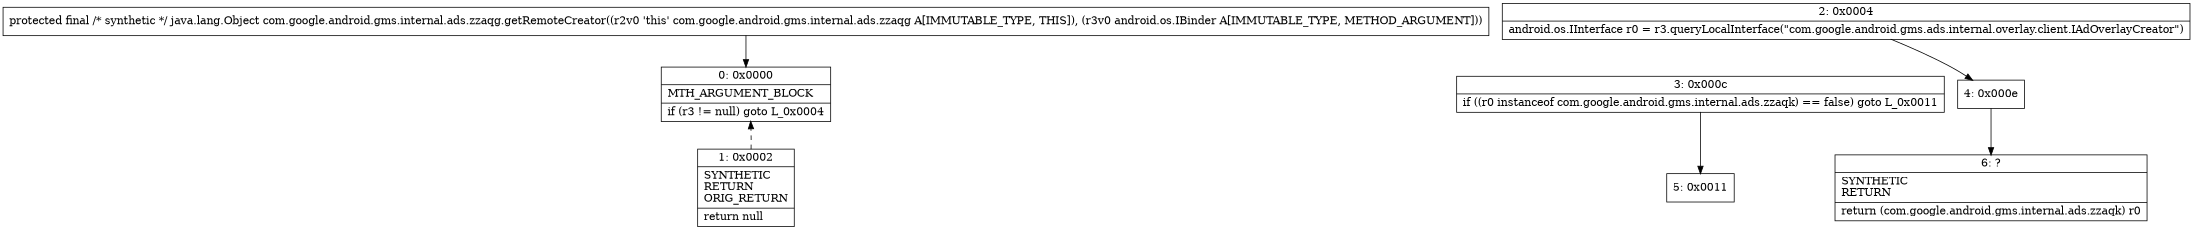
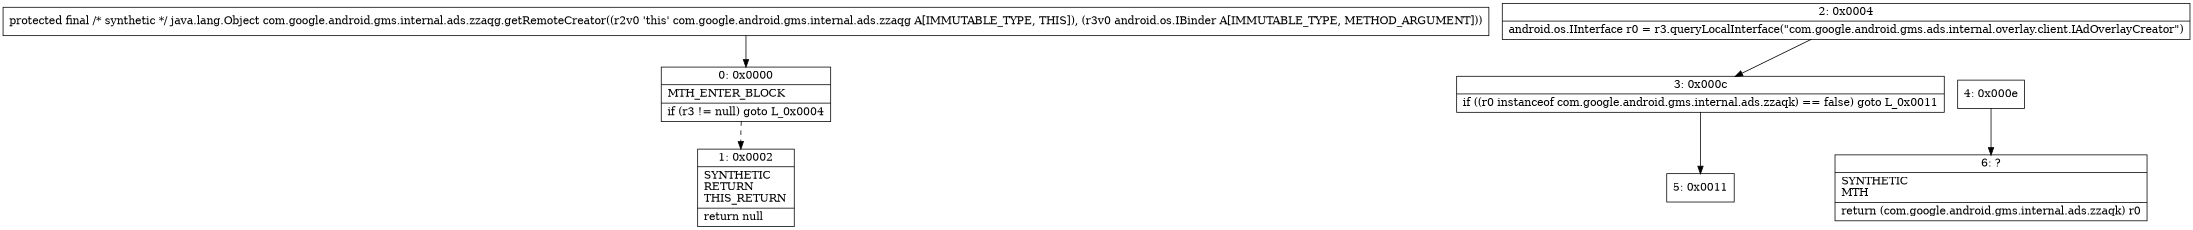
  digraph {
    node [shape=record]
-   n1 [label="{0\:\ 0x0000|MTH_ARGUMENT_BLOCK\l|if (r3 != null) goto L_0x0004\l}"]
-   n2 [label="{1\:\ 0x0002|SYNTHETIC\lRETURN\lORIG_RETURN\l|return null\l}"]
+   n1 [label="{0\:\ 0x0000|MTH_ENTER_BLOCK\l|if (r3 != null) goto L_0x0004\l}"]
+   n2 [label="{1\:\ 0x0002|SYNTHETIC\lRETURN\lTHIS_RETURN\l|return null\l}"]
    n3 [label="{2\:\ 0x0004|android.os.IInterface r0 = r3.queryLocalInterface(\"com.google.android.gms.ads.internal.overlay.client.IAdOverlayCreator\")\l}"]
    n4 [label="{3\:\ 0x000c|if ((r0 instanceof com.google.android.gms.internal.ads.zzaqk) == false) goto L_0x0011\l}"]
    n5 [label="{5\:\ 0x0011}"]
    n6 [label="{4\:\ 0x000e}"]
-   n7 [label="{6\:\ ?|SYNTHETIC\lRETURN\l|return (com.google.android.gms.internal.ads.zzaqk) r0\l}"]
+   n7 [label="{6\:\ ?|SYNTHETIC\lMTH\l|return (com.google.android.gms.internal.ads.zzaqk) r0\l}"]
    n8 [label="{protected final \/* synthetic *\/ java.lang.Object com.google.android.gms.internal.ads.zzaqg.getRemoteCreator((r2v0 'this' com.google.android.gms.internal.ads.zzaqg A[IMMUTABLE_TYPE, THIS]), (r3v0 android.os.IBinder A[IMMUTABLE_TYPE, METHOD_ARGUMENT])) }"]
-   n2 -> n1 [style=dashed]
-   n3 -> n6
+   n1 -> n2 [style=dashed]
+   n3 -> n4
    n4 -> n5
    n6 -> n7
    n8 -> n1
  }
